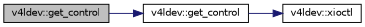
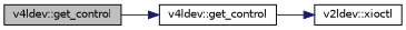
  digraph {
    rankdir=LR
    node [color=black fillcolor=white fontname=Helvetica fontsize=10 shape=record style=filled]
    edge [color=midnightblue fontname=Helvetica fontsize=10 labelfontname=Helvetica labelfontsize=10 style=solid]
    n1 [fillcolor=grey75 fontcolor=black height=0.2 label="v4ldev::get_control" width=0.4]
    n2 [height=0.2 label="v4ldev::get_control" width=0.4]
-   n3 [height=0.2 label="v4ldev::xioctl" width=0.4]
+   n3 [height=0.2 label="v2ldev::xioctl" width=0.4]
    n1 -> n2
    n2 -> n3
  }
